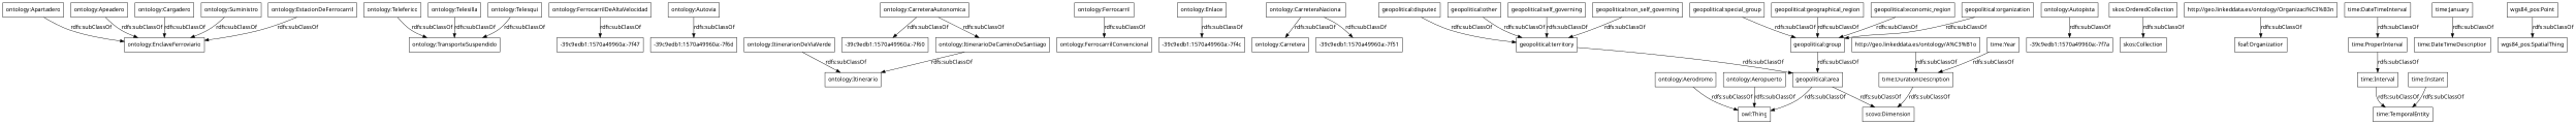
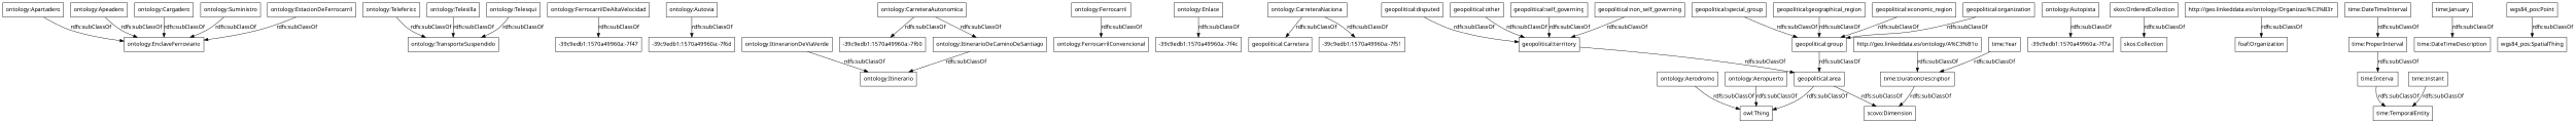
  digraph {
    fontname="Noto Sans"
    rankdir=TB
    node [color=black fontname="Noto Sans" shape=rectangle]
    edge [fontname="Noto Sans"]
    "ontology:Apartadero"
    "ontology:EnclaveFerroviario"
    "ontology:Teleferico"
    "ontology:TransporteSuspendido"
    "ontology:Telesilla"
    "ontology:FerrocarrilDeAltaVelocidad"
    "-39c9edb1:1570a49960a:-7f47"
    "ontology:Apeadero"
    "ontology:Autovia"
    "-39c9edb1:1570a49960a:-7f6d"
    "ontology:ItinerarionDeViaVerde"
    "ontology:Itinerario"
    "ontology:CarreteraAutonomica"
    "-39c9edb1:1570a49960a:-7f60"
    "ontology:ItinerarioDeCaminoDeSantiago"
    "ontology:Ferrocarril"
    "ontology:FerrocarrilConvencional"
    "ontology:Cargadero"
    "ontology:Enlace"
    "-39c9edb1:1570a49960a:-7f4c"
    "ontology:CarreteraNacional"
-   "ontology:Carretera"
+   "ontology:Carretera" [label="geopolitical:Carretera"]
    "-39c9edb1:1570a49960a:-7f51"
    "ontology:Telesqui"
    "ontology:Suministro"
    "ontology:EstacionDeFerrocarril"
    "ontology:Aerodromo"
    "owl:Thing"
    "ontology:Autopista"
    "-39c9edb1:1570a49960a:-7f7a"
    "ontology:Aeropuerto"
    "skos:OrderedCollection"
    "skos:Collection"
    "time:DurationDescription"
    "scovo:Dimension"
    "http://geo.linkeddata.es/ontology/Organizaci%C3%B3n"
    "foaf:Organization"
    "http://geo.linkeddata.es/ontology/A%C3%B1o"
    "geopolitical:territory"
    "geopolitical:area"
    "time:DateTimeInterval"
    "time:ProperInterval"
    "time:Interval"
    "time:January"
    "time:DateTimeDescription"
    "time:TemporalEntity"
    "time:Year"
    "time:Instant"
    "geopolitical:disputed"
    "geopolitical:special_group"
    "geopolitical:group"
    "geopolitical:geographical_region"
    "geopolitical:other"
    "geopolitical:economic_region"
    "geopolitical:self_governing"
    "geopolitical:non_self_governing"
    "geopolitical:organization"
    "wgs84_pos:Point"
    "wgs84_pos:SpatialThing"
    "ontology:Apartadero" -> "ontology:EnclaveFerroviario" [label="rdfs:subClassOf"]
    "ontology:Teleferico" -> "ontology:TransporteSuspendido" [label="rdfs:subClassOf"]
    "ontology:Telesilla" -> "ontology:TransporteSuspendido" [label="rdfs:subClassOf"]
    "ontology:FerrocarrilDeAltaVelocidad" -> "-39c9edb1:1570a49960a:-7f47" [label="rdfs:subClassOf"]
    "ontology:Apeadero" -> "ontology:EnclaveFerroviario" [label="rdfs:subClassOf"]
    "ontology:Autovia" -> "-39c9edb1:1570a49960a:-7f6d" [label="rdfs:subClassOf"]
    "ontology:ItinerarionDeViaVerde" -> "ontology:Itinerario" [label="rdfs:subClassOf"]
    "ontology:CarreteraAutonomica" -> "-39c9edb1:1570a49960a:-7f60" [label="rdfs:subClassOf"]
    "ontology:CarreteraAutonomica" -> "ontology:ItinerarioDeCaminoDeSantiago" [label="rdfs:subClassOf"]
    "ontology:ItinerarioDeCaminoDeSantiago" -> "ontology:Itinerario" [label="rdfs:subClassOf"]
    "ontology:Ferrocarril" -> "ontology:FerrocarrilConvencional" [label="rdfs:subClassOf"]
    "ontology:Cargadero" -> "ontology:EnclaveFerroviario" [label="rdfs:subClassOf"]
    "ontology:Enlace" -> "-39c9edb1:1570a49960a:-7f4c" [label="rdfs:subClassOf"]
    "ontology:CarreteraNacional" -> "ontology:Carretera" [label="rdfs:subClassOf"]
    "ontology:CarreteraNacional" -> "-39c9edb1:1570a49960a:-7f51" [label="rdfs:subClassOf"]
    "ontology:Telesqui" -> "ontology:TransporteSuspendido" [label="rdfs:subClassOf"]
    "ontology:Suministro" -> "ontology:EnclaveFerroviario" [label="rdfs:subClassOf"]
    "ontology:EstacionDeFerrocarril" -> "ontology:EnclaveFerroviario" [label="rdfs:subClassOf"]
    "ontology:Aerodromo" -> "owl:Thing" [label="rdfs:subClassOf"]
    "ontology:Autopista" -> "-39c9edb1:1570a49960a:-7f7a" [label="rdfs:subClassOf"]
    "ontology:Aeropuerto" -> "owl:Thing" [label="rdfs:subClassOf"]
    "skos:OrderedCollection" -> "skos:Collection" [label="rdfs:subClassOf"]
    "time:DurationDescription" -> "scovo:Dimension" [label="rdfs:subClassOf"]
    "http://geo.linkeddata.es/ontology/Organizaci%C3%B3n" -> "foaf:Organization" [label="rdfs:subClassOf"]
    "http://geo.linkeddata.es/ontology/A%C3%B1o" -> "time:DurationDescription" [label="rdfs:subClassOf"]
    "geopolitical:territory" -> "geopolitical:area" [label="rdfs:subClassOf"]
    "geopolitical:area" -> "owl:Thing" [label="rdfs:subClassOf"]
    "geopolitical:area" -> "scovo:Dimension" [label="rdfs:subClassOf"]
    "time:DateTimeInterval" -> "time:ProperInterval" [label="rdfs:subClassOf"]
    "time:ProperInterval" -> "time:Interval" [label="rdfs:subClassOf"]
    "time:Interval" -> "time:TemporalEntity" [label="rdfs:subClassOf"]
    "time:January" -> "time:DateTimeDescription" [label="rdfs:subClassOf"]
    "time:Year" -> "time:DurationDescription" [label="rdfs:subClassOf"]
    "time:Instant" -> "time:TemporalEntity" [label="rdfs:subClassOf"]
    "geopolitical:disputed" -> "geopolitical:territory" [label="rdfs:subClassOf"]
    "geopolitical:special_group" -> "geopolitical:group" [label="rdfs:subClassOf"]
    "geopolitical:group" -> "geopolitical:area" [label="rdfs:subClassOf"]
    "geopolitical:geographical_region" -> "geopolitical:group" [label="rdfs:subClassOf"]
    "geopolitical:other" -> "geopolitical:territory" [label="rdfs:subClassOf"]
    "geopolitical:economic_region" -> "geopolitical:group" [label="rdfs:subClassOf"]
    "geopolitical:self_governing" -> "geopolitical:territory" [label="rdfs:subClassOf"]
    "geopolitical:non_self_governing" -> "geopolitical:territory" [label="rdfs:subClassOf"]
    "geopolitical:organization" -> "geopolitical:group" [label="rdfs:subClassOf"]
    "wgs84_pos:Point" -> "wgs84_pos:SpatialThing" [label="rdfs:subClassOf"]
  }
